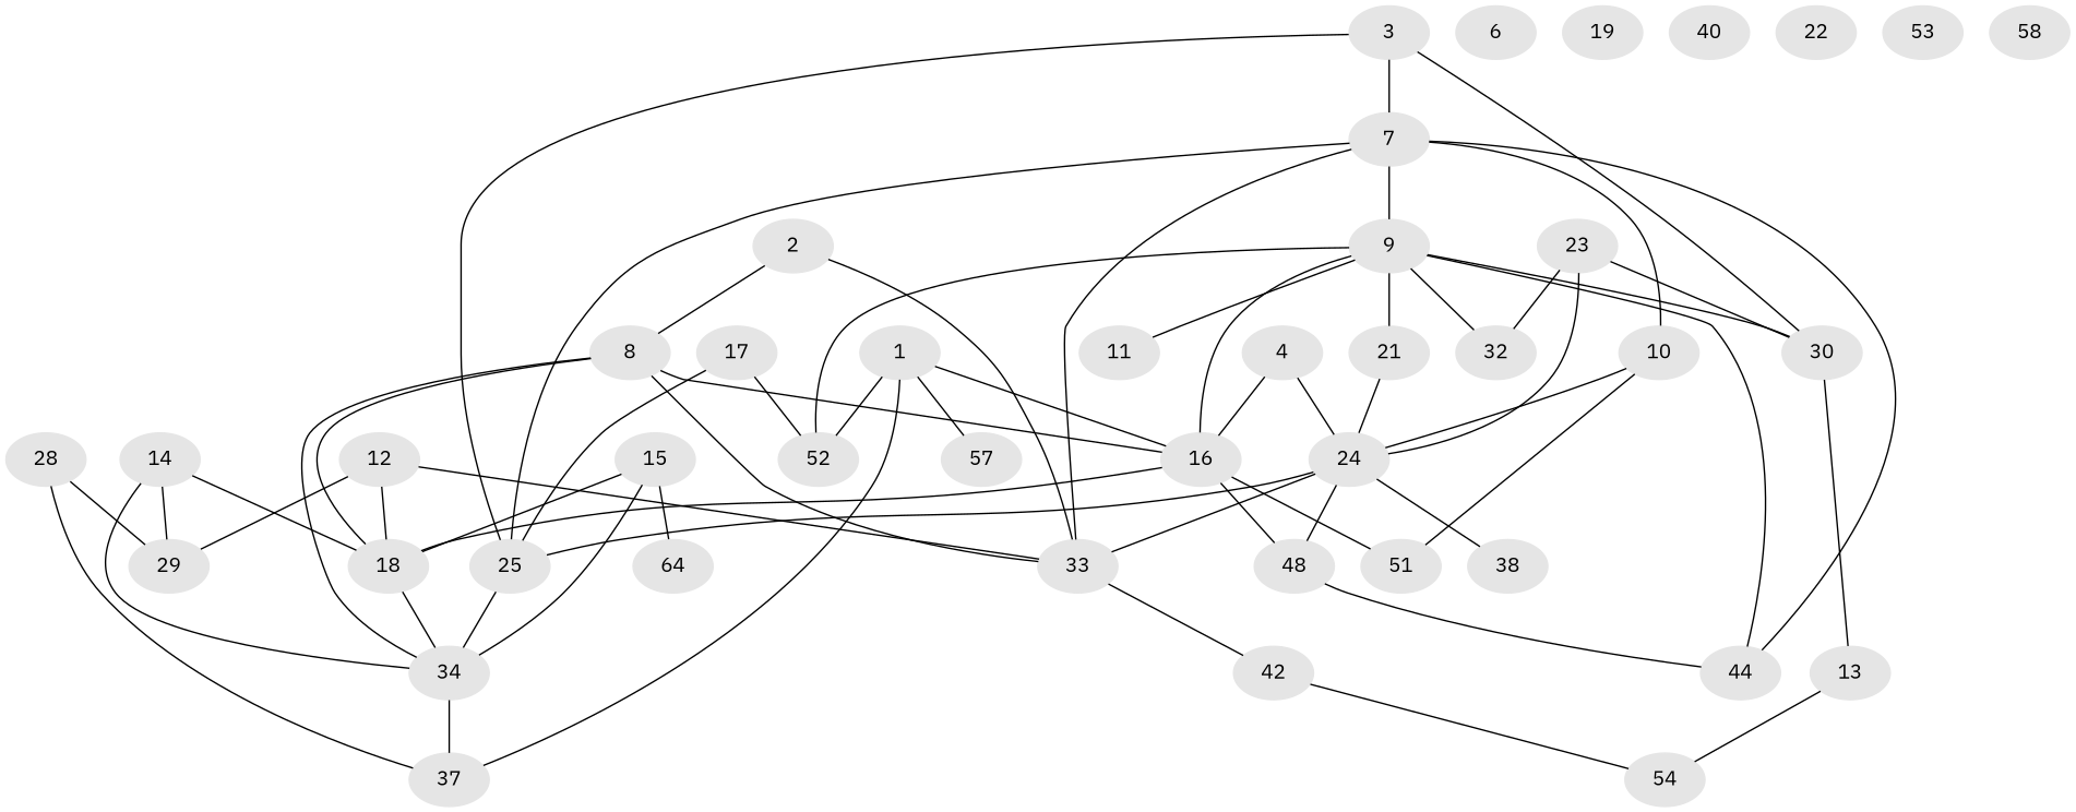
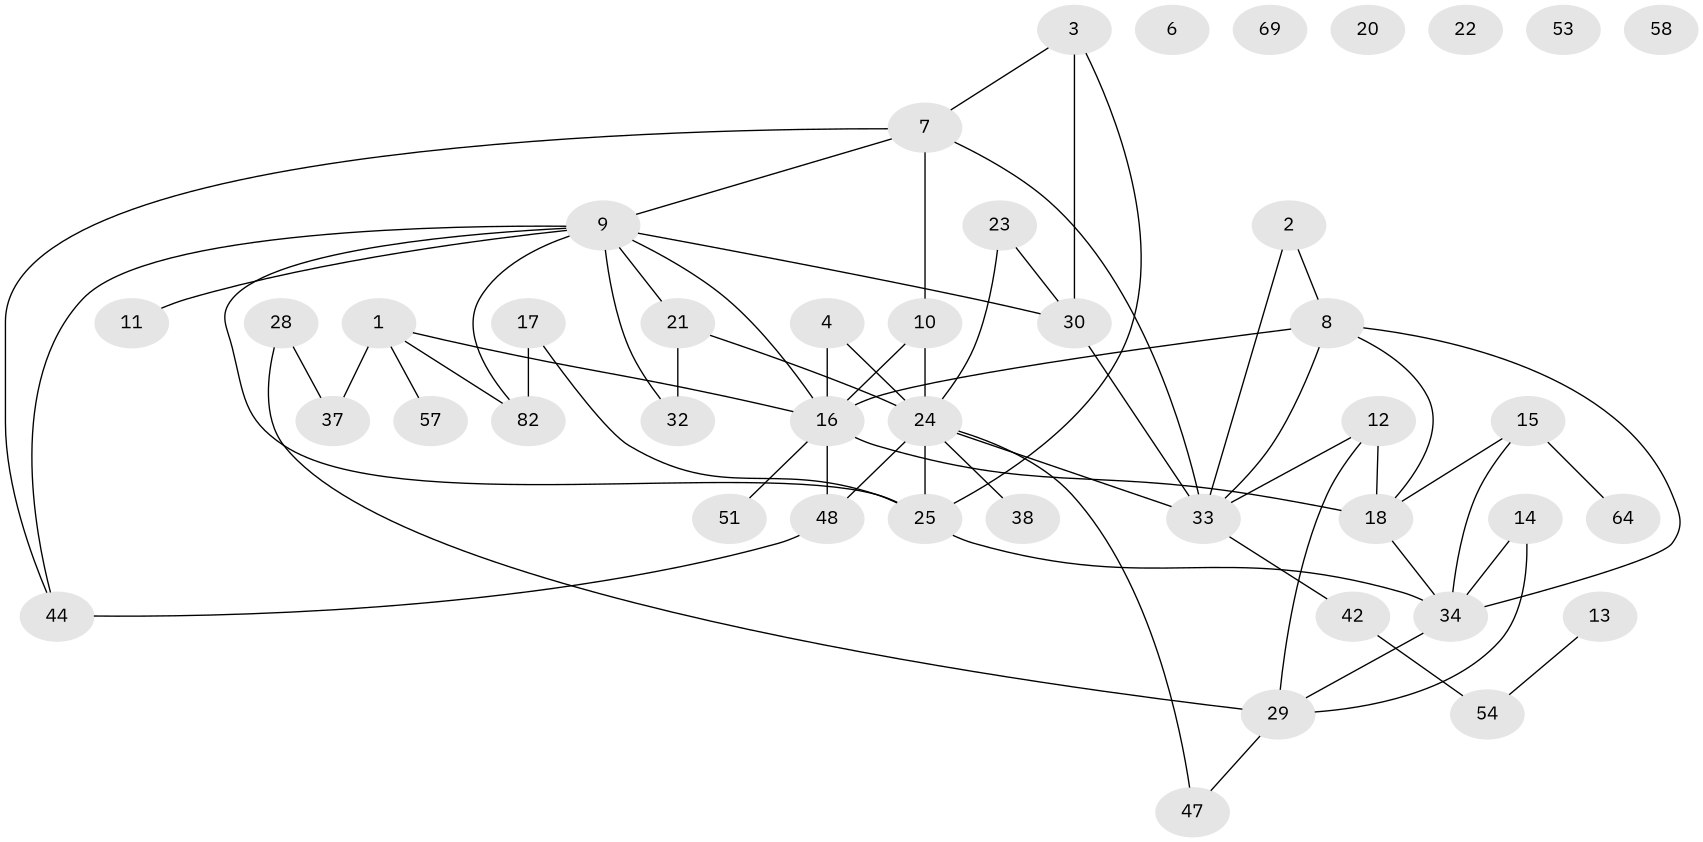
  graph {
    fontname="IBM Plex Sans"
    node [color=gray90 fontname="IBM Plex Sans" style=filled]
    edge [fontname="IBM Plex Sans"]
    1 [super="+26"]
    16 [super="+55"]
    37
-   52
+   52 [label=82]
    57
    18 [super="+36"]
    51
    n8 [label=48]
    2 [super="+45"]
    8 [super="+40"]
    33 [super="+35"]
    34 [super="+49"]
    42
    7 [super="+39"]
    9 [super="+59"]
    10
    44
    3
    25 [super="+60"]
    30 [super="+31"]
    4
    24 [super="+27"]
    38 [super="+56"]
+   47
    6
    11 [super="+43"]
    21 [super="+48"]
    32
    12 [super="+65"]
    29 [super="+50"]
    54 [super="+62"]
    13
    14
    15 [super="+61"]
    64
    17 [super="+63"]
-   19
-   20 [label=40]
+   19 [label=69]
+   20
    22
    23
    28
    53
    58
    1 -- 16
    1 -- 37
    1 -- 52
    1 -- 57
    16 -- 18
    16 -- 51
    16 -- n8
    18 -- 34
    n8 -- 44
    2 -- 8
    2 -- 33
    8 -- 16
    8 -- 18
    8 -- 33
    8 -- 34
    33 -- 42
-   34 -- 37
+   34 -- 29
    42 -- 54
    7 -- 33
    7 -- 9
    7 -- 10
    7 -- 44
    9 -- 16
    9 -- 52
    9 -- 44
-   7 -- 25
+   9 -- 25
    9 -- 30
    9 -- 11
    9 -- 21
    9 -- 32
-   10 -- 51
+   10 -- 16
    10 -- 24
    3 -- 7
    3 -- 25
    3 -- 30
    25 -- 34
-   30 -- 13
+   30 -- 33
    4 -- 16
    4 -- 24
    24 -- n8
    24 -- 33
    24 -- 25
    24 -- 38
+   24 -- 47
    21 -- 24
-   23 -- 32
+   21 -- 32
    12 -- 18
    12 -- 33
    12 -- 29
+   29 -- 47
    13 -- 54
-   14 -- 18
    14 -- 34
    14 -- 29
    15 -- 18
    15 -- 34 [weight=2]
    15 -- 64
    17 -- 52
    17 -- 25
    23 -- 30
    23 -- 24
    28 -- 37
    28 -- 29
  }
